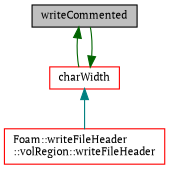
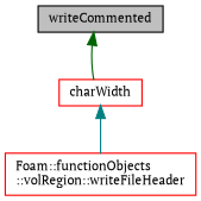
  digraph {
    fontname="PT Serif"
    rankdir=TB
    node [color=red fontname="PT Serif" fontsize=10 shape=record]
    edge [color=darkgreen dir=back fontname="PT Serif" fontsize=10 labelfontname=Helvetica labelfontsize=10 style=solid]
    n1 [color=black fillcolor=grey75 fontcolor=black height=0.2 label=writeCommented style=filled width=0.4]
    n2 [height=0.2 label=charWidth width=0.4]
-   n3 [height=0.2 label="Foam::writeFileHeader\l::volRegion::writeFileHeader" width=0.4]
+   n3 [height=0.2 label="Foam::functionObjects\l::volRegion::writeFileHeader" width=0.4]
    n1 -> n2
-   n2 -> n1
    n2 -> n3 [color=teal]
  }
